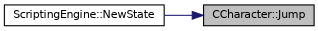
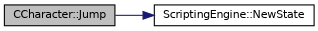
  digraph {
    rankdir=RL
    node [color=black fontname=Helvetica fontsize=10 shape=record style=filled]
    n1 [fillcolor=grey75 fontcolor=black height=0.2 label="CCharacter::Jump" width=0.4]
    n2 [fillcolor=white height=0.2 label="ScriptingEngine::NewState" width=0.4]
-   n1 -> n2 [color=midnightblue dir=back fontname=Helvetica fontsize=10 labelfontname=Helvetica labelfontsize=10 style=solid]
+   n2 -> n1 [color=midnightblue dir=back fontname=Helvetica fontsize=10 labelfontname=Helvetica labelfontsize=10 style=solid]
  }
